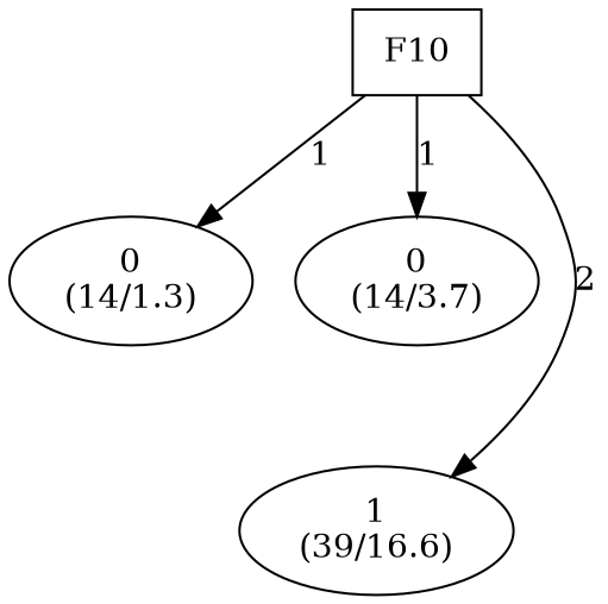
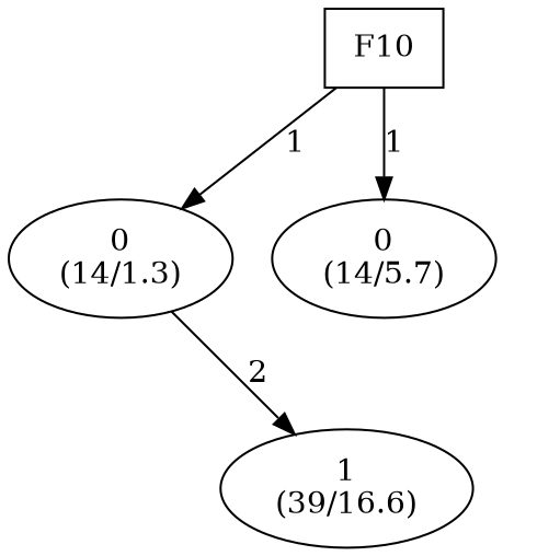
  digraph {
    node [shape=ellipse]
    n1 [label="F10\n" shape=box]
    n2 [label="0\n(14/1.3)"]
-   n3 [label="0\n(14/3.7)"]
+   n3 [label="0\n(14/5.7)"]
    n4 [label="1\n(39/16.6)"]
    n1 -> n2 [label=1]
    n1 -> n3 [label=1]
-   n1 -> n4 [label=2]
+   n2 -> n4 [label=2]
  }
